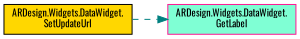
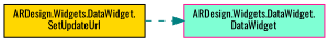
  digraph {
    rankdir=LR
    fontname=Oswald
    node [fontname=Oswald fontsize=10 shape=record style=filled]
    n1 [color=black fillcolor=gold fontcolor=black height=0.2 label="ARDesign.Widgets.DataWidget.\lSetUpdateUrl" width=0.4]
-   n2 [color=deeppink fillcolor=aquamarine height=0.2 label="ARDesign.Widgets.DataWidget.\lGetLabel" width=0.4]
+   n2 [color=deeppink fillcolor=aquamarine height=0.2 label="ARDesign.Widgets.DataWidget.\lDataWidget" width=0.4]
    n1 -> n2 [color=teal fontname=Oswald fontsize=10 labelfontname=Helvetica labelfontsize=10 style=dashed]
  }
